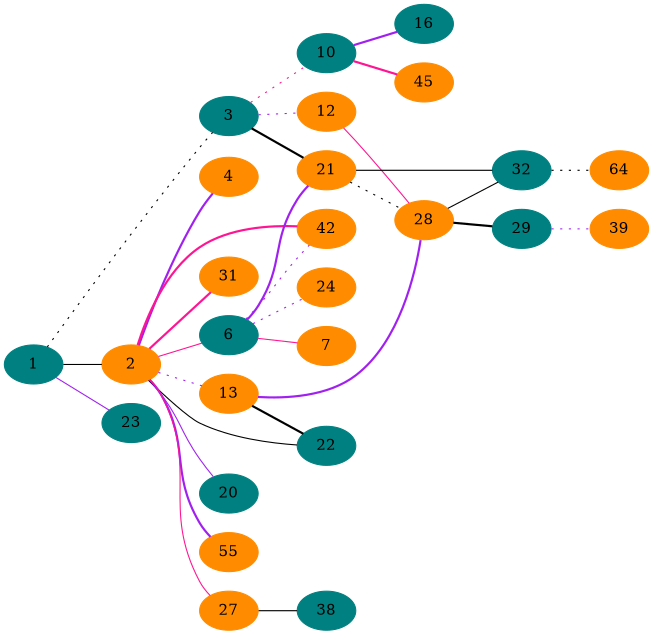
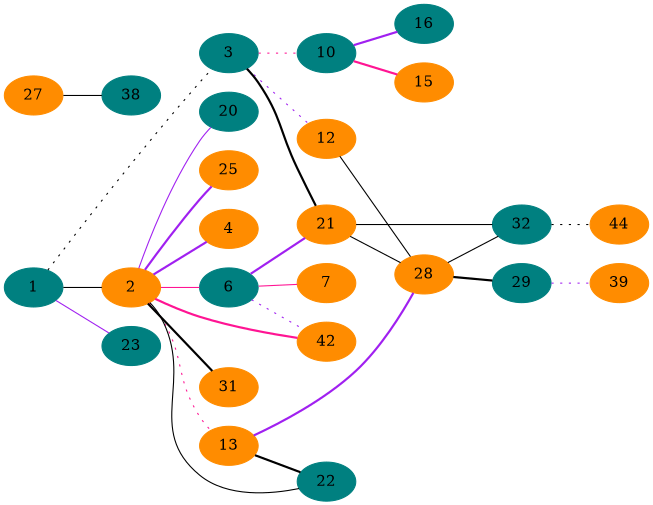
  graph {
    rankdir=LR
    node [color=darkorange style=filled]
    edge [color=black style=solid]
    2 [super="+11"]
    4
    6 [color=teal super="+8+18"]
    13 [super="+51"]
    20 [color=teal]
    22 [color=teal]
-   25 [label=55]
+   25
    27 [super="+37"]
    31 [super="+33"]
    42
    1 [color=teal]
    3 [color=teal super="+5+9"]
    23 [color=teal]
    10 [color=teal]
    12 [super="+14"]
    21 [super="+50+26"]
    7
-   24
    28 [super="+30"]
    38 [color=teal super="+46"]
    16 [color=teal super="+48"]
-   45
+   45 [label=15]
    32 [color=teal super="+36"]
    29 [color=teal]
-   44 [label=64]
+   44
    39
    2 -- 4 [color=purple style=bold]
    2 -- 6 [color=deeppink]
-   2 -- 13 [color=purple style=dotted]
+   2 -- 13 [color=deeppink style=dotted]
    2 -- 20 [color=purple]
    2 -- 22
    2 -- 25 [color=purple style=bold]
-   2 -- 27 [color=deeppink]
-   2 -- 31 [color=deeppink style=bold]
+   2 -- 31 [style=bold]
    2 -- 42 [color=deeppink style=bold]
    6 -- 42 [color=purple style=dotted]
    6 -- 21 [color=purple style=bold weight=2]
    6 -- 7 [color=deeppink]
-   6 -- 24 [color=purple style=dotted]
    13 -- 22 [style=bold]
    13 -- 28 [color=purple style=bold]
    27 -- 38
    1 -- 2
    1 -- 3 [style=dotted]
    1 -- 23 [color=purple]
    3 -- 10 [color=deeppink style=dotted]
    3 -- 12 [color=purple style=dotted]
    3 -- 21 [style=bold]
    10 -- 16 [color=purple style=bold]
    10 -- 45 [color=deeppink style=bold]
-   12 -- 28 [color=deeppink]
-   21 -- 28 [style=dotted]
+   12 -- 28
+   21 -- 28
    21 -- 32 [weight=2]
    28 -- 32
    28 -- 29 [style=bold]
    32 -- 44 [style=dotted]
    29 -- 39 [color=purple style=dotted]
  }
